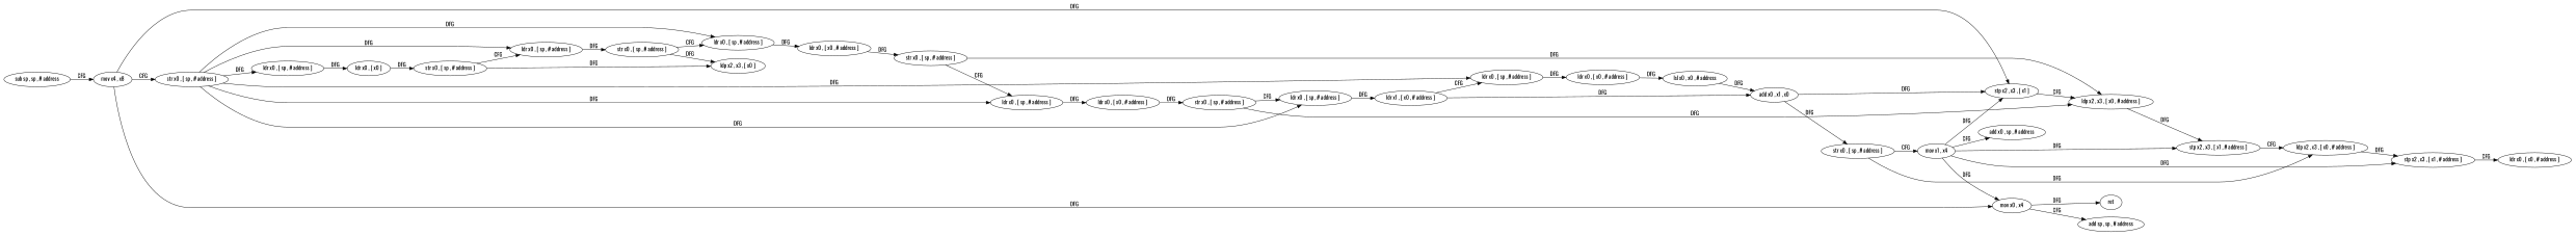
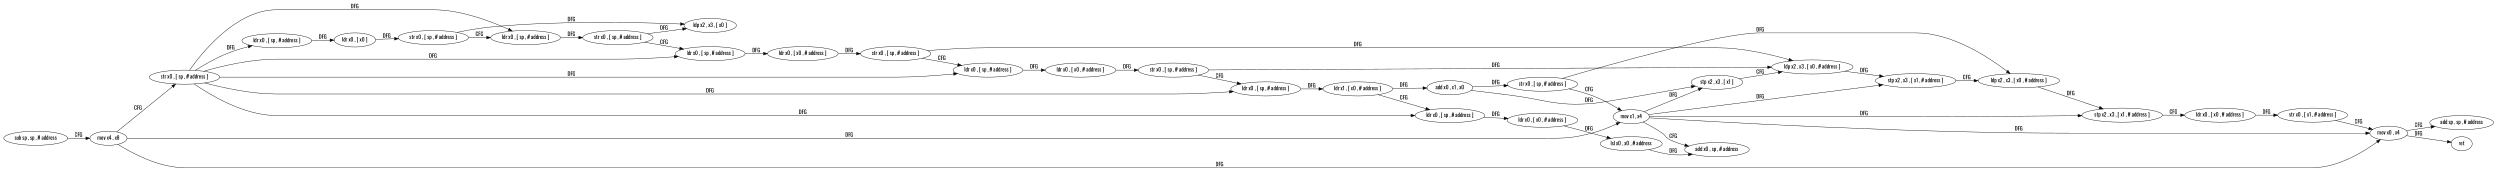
  digraph {
    fontname=Oswald
    rankdir=LR
    node [fontname=Oswald]
    edge [fontname=Oswald]
    n1 [label="sub sp , sp , # address"]
    n2 [label="mov x4 , x8"]
    n3 [label="str x0 , [ sp , # address ]"]
    n4 [label="mov x1 , x4"]
    n5 [label="mov x0 , x4"]
    n6 [label="ldr x0 , [ sp , # address ]"]
    n7 [label="ldr x0 , [ sp , # address ]"]
    n8 [label="ldr x0 , [ sp , # address ]"]
    n9 [label="ldr x0 , [ sp , # address ]"]
    n10 [label="ldr x0 , [ sp , # address ]"]
    n11 [label="ldr x0 , [ sp , # address ]"]
    n12 [label="add x0 , sp , # address"]
    n13 [label="stp x2 , x3 , [ x1 ]"]
    n14 [label="stp x2 , x3 , [ x1 , # address ]"]
    n15 [label="stp x2 , x3 , [ x1 , # address ]"]
    n16 [label="add sp , sp , # address"]
    n17 [label=ret]
    n18 [label="ldr x0 , [ x0 ]"]
    n19 [label="str x0 , [ sp , # address ]"]
    n20 [label="ldr x0 , [ x0 , # address ]"]
    n21 [label="ldr x0 , [ x0 , # address ]"]
    n22 [label="ldr x1 , [ x0 , # address ]"]
    n23 [label="ldr x0 , [ x0 , # address ]"]
    n24 [label="str x0 , [ sp , # address ]"]
    n25 [label="ldp x2 , x3 , [ x0 ]"]
    n26 [label="str x0 , [ sp , # address ]"]
    n27 [label="ldp x2 , x3 , [ x0 , # address ]"]
    n28 [label="str x0 , [ sp , # address ]"]
    n29 [label="add x0 , x1 , x0"]
    n30 [label="str x0 , [ sp , # address ]"]
    n31 [label="lsl x0 , x0 , # address"]
    n32 [label="ldp x2 , x3 , [ x0 , # address ]"]
    n33 [label="ldr x0 , [ x0 , # address ]"]
+   n34 [label="str x0 , [ x1 , # address ]"]
    n1 -> n2 [label=CFG]
    n2 -> n3 [label=CFG]
-   n2 -> n13 [label=DFG]
+   n2 -> n4 [label=DFG]
    n2 -> n5 [label=DFG]
    n3 -> n6 [label=DFG]
    n3 -> n7 [label=DFG]
    n3 -> n8 [label=DFG]
    n3 -> n9 [label=DFG]
    n3 -> n10 [label=DFG]
    n3 -> n11 [label=DFG]
    n4 -> n5 [label=DFG]
    n4 -> n12 [label=CFG]
    n4 -> n13 [label=DFG]
    n4 -> n14 [label=DFG]
    n4 -> n15 [label=DFG]
    n5 -> n16 [label=CFG]
    n5 -> n17 [label=DFG]
    n6 -> n18 [label=DFG]
    n7 -> n19 [label=DFG]
    n8 -> n20 [label=DFG]
    n9 -> n21 [label=DFG]
    n10 -> n22 [label=DFG]
    n11 -> n23 [label=DFG]
    n13 -> n27 [label=CFG]
    n14 -> n32 [label=CFG]
    n15 -> n33 [label=CFG]
    n18 -> n24 [label=DFG]
    n19 -> n8 [label=CFG]
    n19 -> n25 [label=DFG]
    n20 -> n26 [label=DFG]
    n21 -> n28 [label=DFG]
    n22 -> n11 [label=CFG]
    n22 -> n29 [label=DFG]
    n23 -> n31 [label=DFG]
    n24 -> n7 [label=CFG]
    n24 -> n25 [label=DFG]
    n26 -> n9 [label=CFG]
    n26 -> n27 [label=DFG]
    n27 -> n14 [label=DFG]
    n28 -> n10 [label=CFG]
    n28 -> n27 [label=DFG]
    n29 -> n13 [label=DFG]
    n29 -> n30 [label=DFG]
    n30 -> n4 [label=CFG]
    n30 -> n32 [label=DFG]
-   n31 -> n29 [label=DFG]
+   n31 -> n12 [label=DFG]
    n32 -> n15 [label=DFG]
+   n33 -> n34 [label=DFG]
+   n34 -> n5 [label=CFG]
  }
